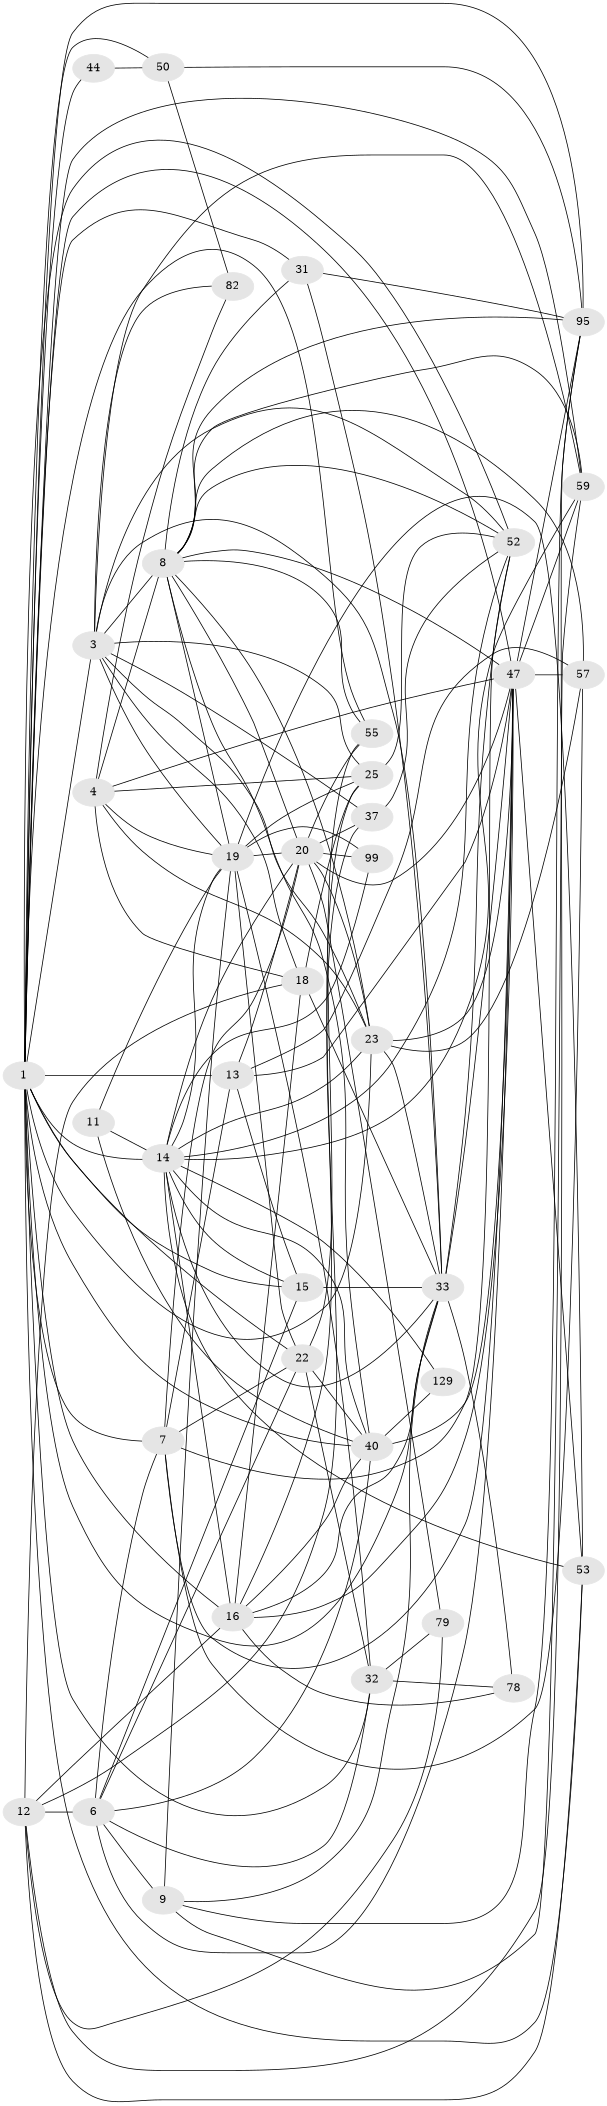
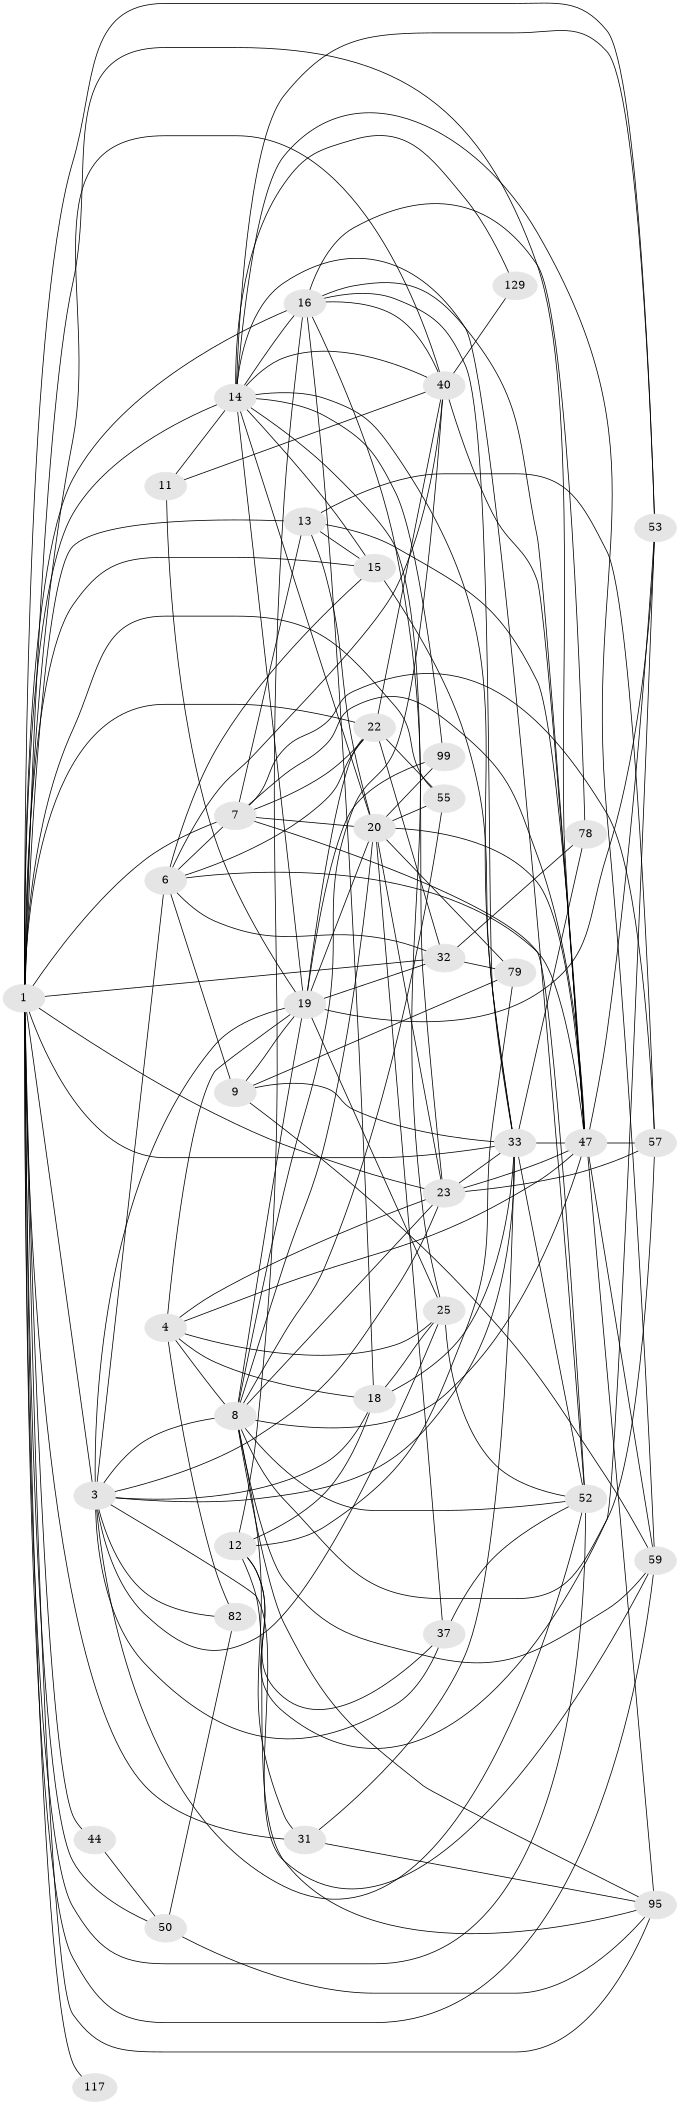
  graph {
    rankdir=LR
    node [color=gray90 style=filled]
    1 [super="+26+30+2"]
    3 [super="+102+93+81+5+75"]
    7 [super="+86+115+87"]
    13 [super="+100"]
    14 [super="+74+34+39+41+35"]
    15 [super="+64+62"]
    16 [super="+76+71"]
    22 [super="+28+119+63"]
    23 [super="+51+110+50"]
    31
    32 [super="+46+108"]
    33 [super="+69+56"]
    40 [super="+96+124"]
    44
    47 [super="+49+94+67"]
    52 [super="+90"]
    53 [super="+121"]
    55 [super="+83"]
    n19 [label=50 super="+68"]
    59 [super="+65"]
    95 [super="+128"]
+   117
    6 [super="+127+10"]
    8 [super="+122+45+42"]
    18 [super="+54+84+24"]
    19 [super="+48+21"]
    25 [super="+105+92"]
    37 [super="+120"]
    82
    20 [super="+91+77"]
    57 [super="+61"]
    99 [super="+123"]
    129
    78
    79
    9 [super="+17"]
    4 [super="+60+116"]
    11
    12 [super="+29"]
    1 -- 3 [weight=2]
    1 -- 7 [weight=2]
    1 -- 13 [weight=2]
    1 -- 14
    1 -- 15
    1 -- 16
    1 -- 22 [weight=3]
    1 -- 23 [weight=2]
    1 -- 31
    1 -- 32
    1 -- 33
    1 -- 40
    1 -- 44 [weight=2]
    1 -- 47 [weight=2]
    1 -- 52
    1 -- 53
    1 -- 55
    1 -- n19
    1 -- 59 [weight=2]
    1 -- 95
+   1 -- 117 [weight=2]
    3 -- 23 [weight=2]
    3 -- 33
    3 -- 52
    3 -- 59
-   12 -- 6
+   3 -- 6
    3 -- 8
    3 -- 18
    3 -- 19
    3 -- 25 [weight=3]
    3 -- 37
    3 -- 82
    7 -- 13
    7 -- 22
    7 -- 47
    7 -- 52
    7 -- 20
    7 -- 57
    13 -- 15 [weight=2]
    13 -- 47
    13 -- 20
    13 -- 57
    14 -- 15
    14 -- 16
    14 -- 23 [weight=3]
    14 -- 33
    14 -- 40
    14 -- 52
    14 -- 53 [weight=2]
    14 -- 59
    14 -- 19
    14 -- 20
    14 -- 99
    14 -- 129
    15 -- 33 [weight=2]
    16 -- 33
    16 -- 40
    16 -- 47
    16 -- 18
    16 -- 25
    16 -- 78
    22 -- 32
    22 -- 40
    22 -- 55
    23 -- 33
    23 -- 47
    23 -- 57
    31 -- 33
    31 -- 95
    32 -- 78
    32 -- 79
    33 -- 47
    33 -- 52
    33 -- 78
    40 -- 47
    40 -- 129
    44 -- n19
    47 -- 53
    47 -- 59
    47 -- 95
    47 -- 57
    n19 -- 95
    n19 -- 82
    6 -- 7
    6 -- 15
    6 -- 22
    6 -- 32
    6 -- 40
    6 -- 47
    6 -- 9
    8 -- 23
    8 -- 31
    8 -- 40
    8 -- 47 [weight=3]
    8 -- 52
    8 -- 55
    8 -- 59
    8 -- 95
    8 -- 19
    8 -- 20
    8 -- 57
    18 -- 33
    18 -- 25
    19 -- 22
    19 -- 32
    19 -- 53
    19 -- 25
    19 -- 20
    19 -- 99
    25 -- 52
    37 -- 52
    20 -- 23
    20 -- 47
    20 -- 55
    20 -- 37
    20 -- 99
    20 -- 79
    9 -- 33
    9 -- 59 [weight=2]
-   9 -- 95
+   9 -- 79
    9 -- 19 [weight=3]
    4 -- 23
    4 -- 47 [weight=3]
    4 -- 8 [weight=2]
    4 -- 18 [weight=2]
    4 -- 19 [weight=2]
    4 -- 25
    4 -- 82
    11 -- 14
    11 -- 40
    11 -- 19
    12 -- 16
    12 -- 53
    12 -- 95
    12 -- 18
    12 -- 37
    12 -- 79
  }
